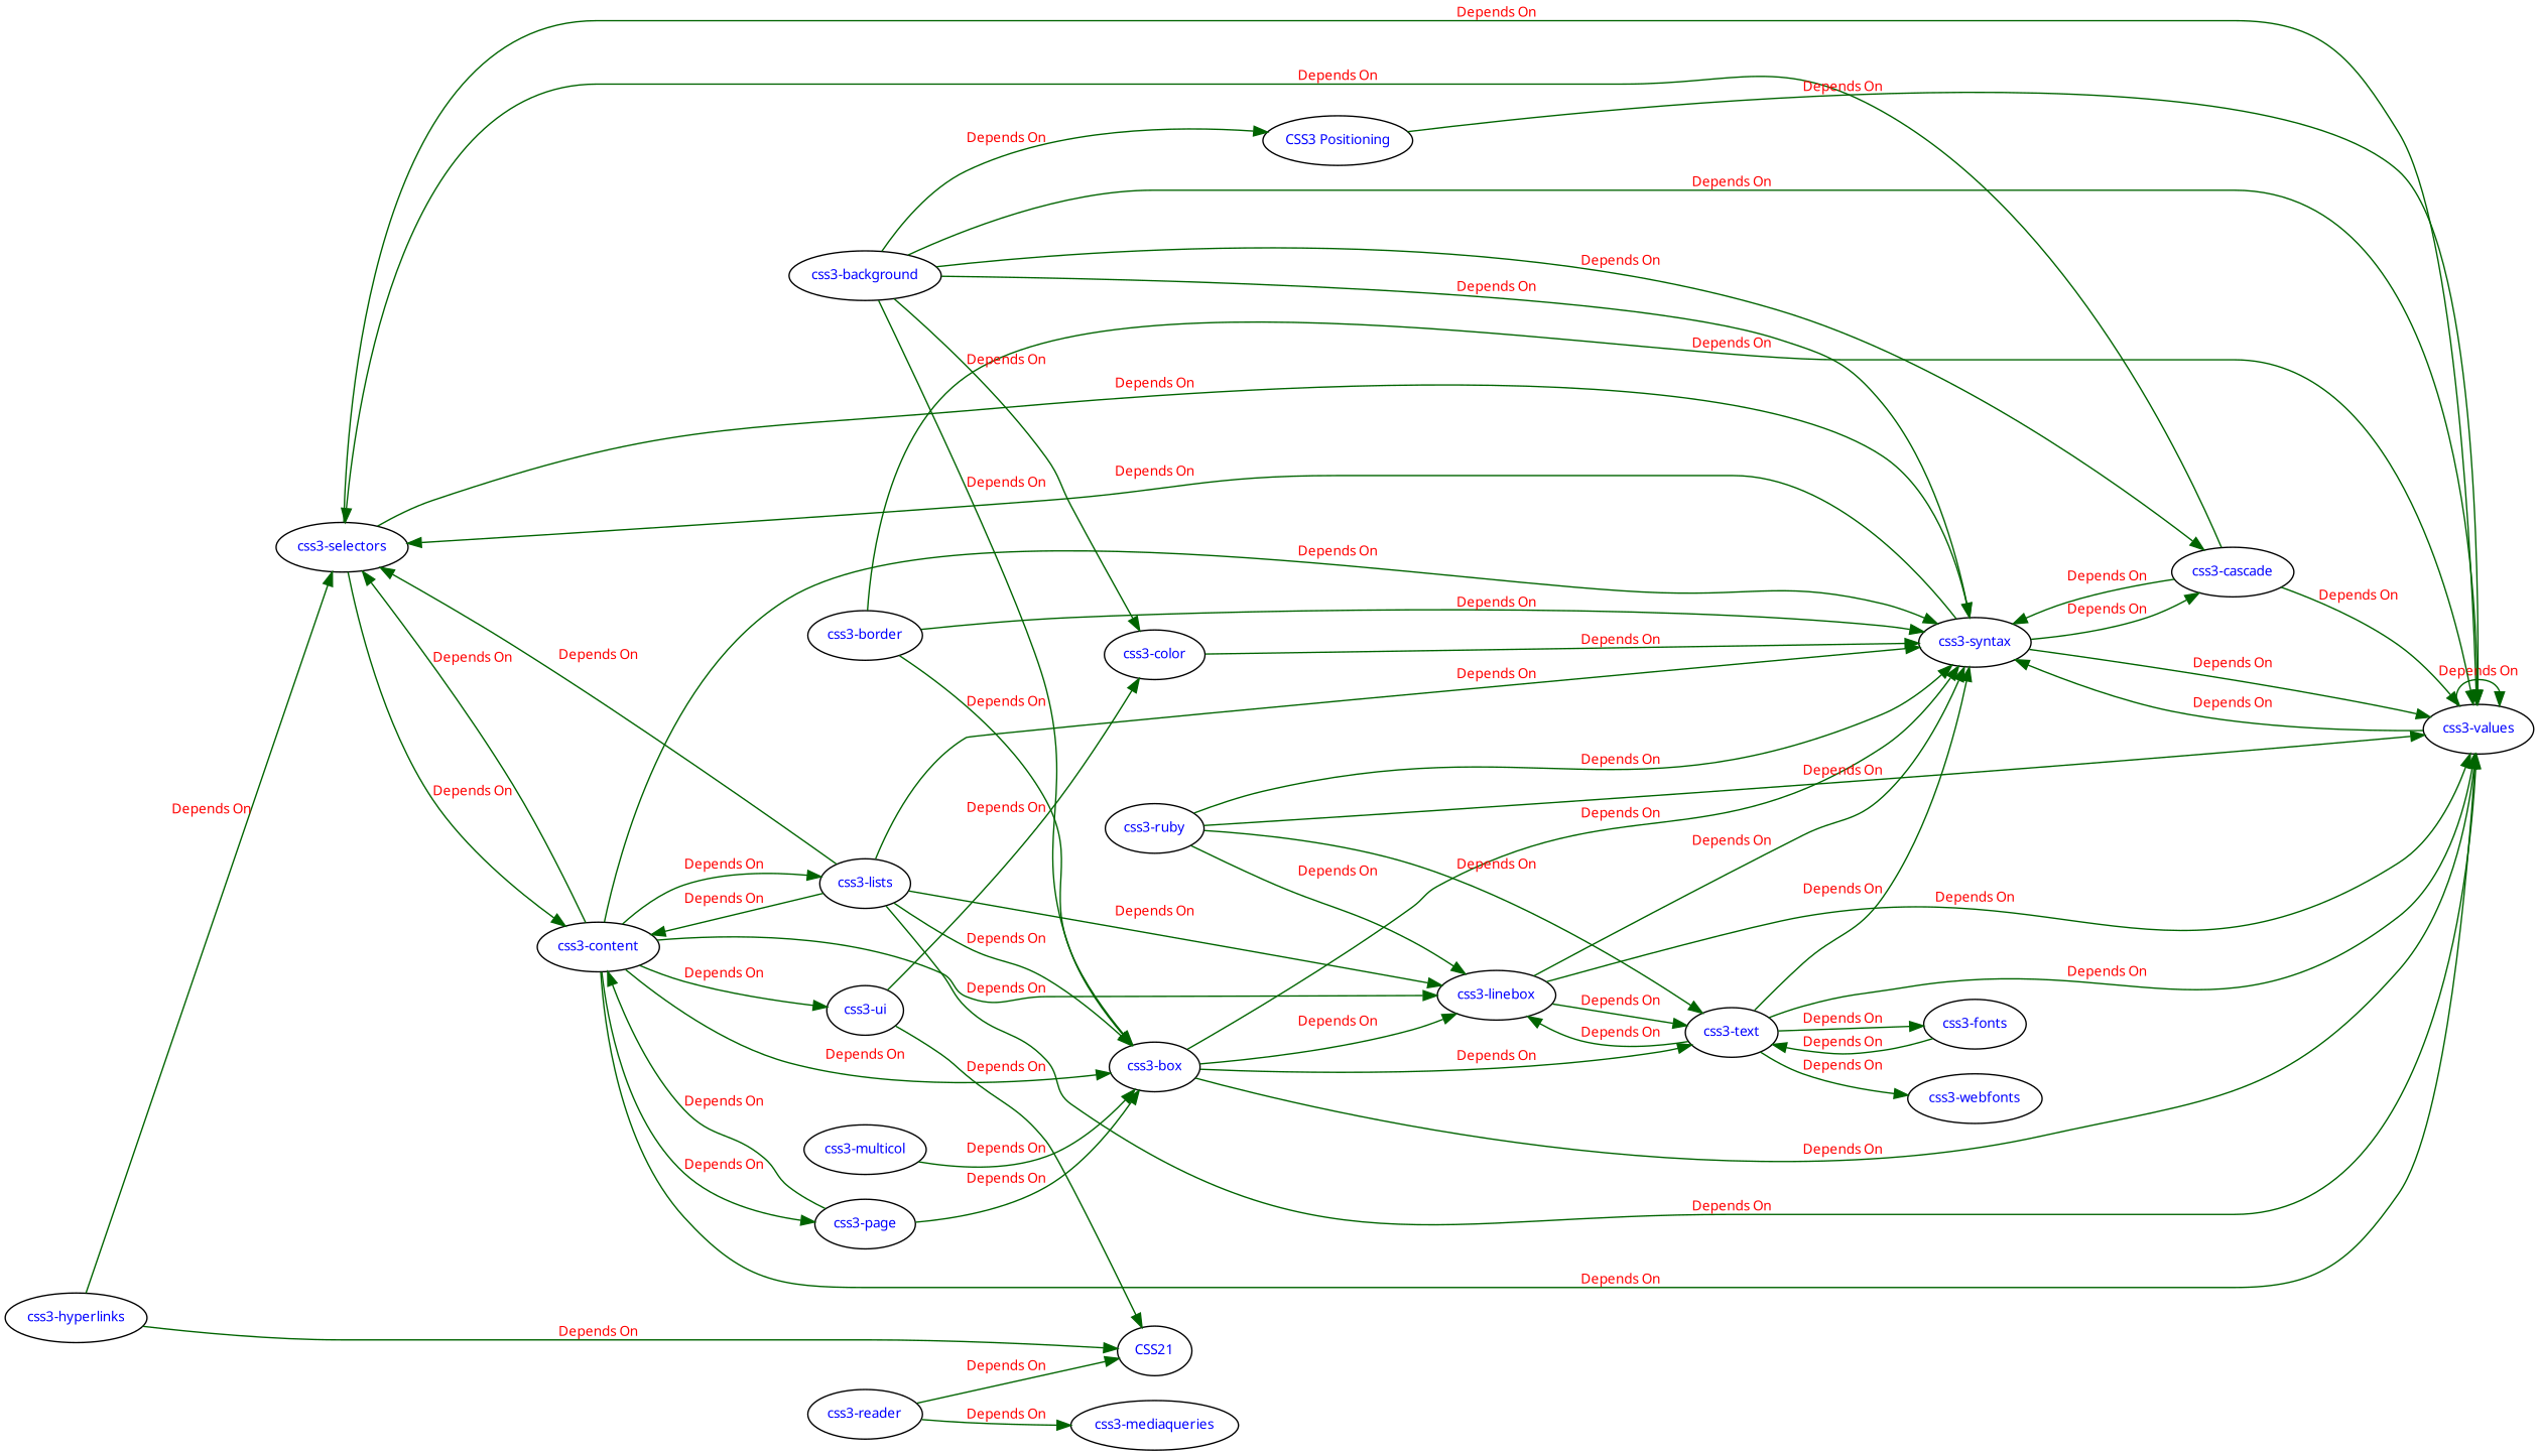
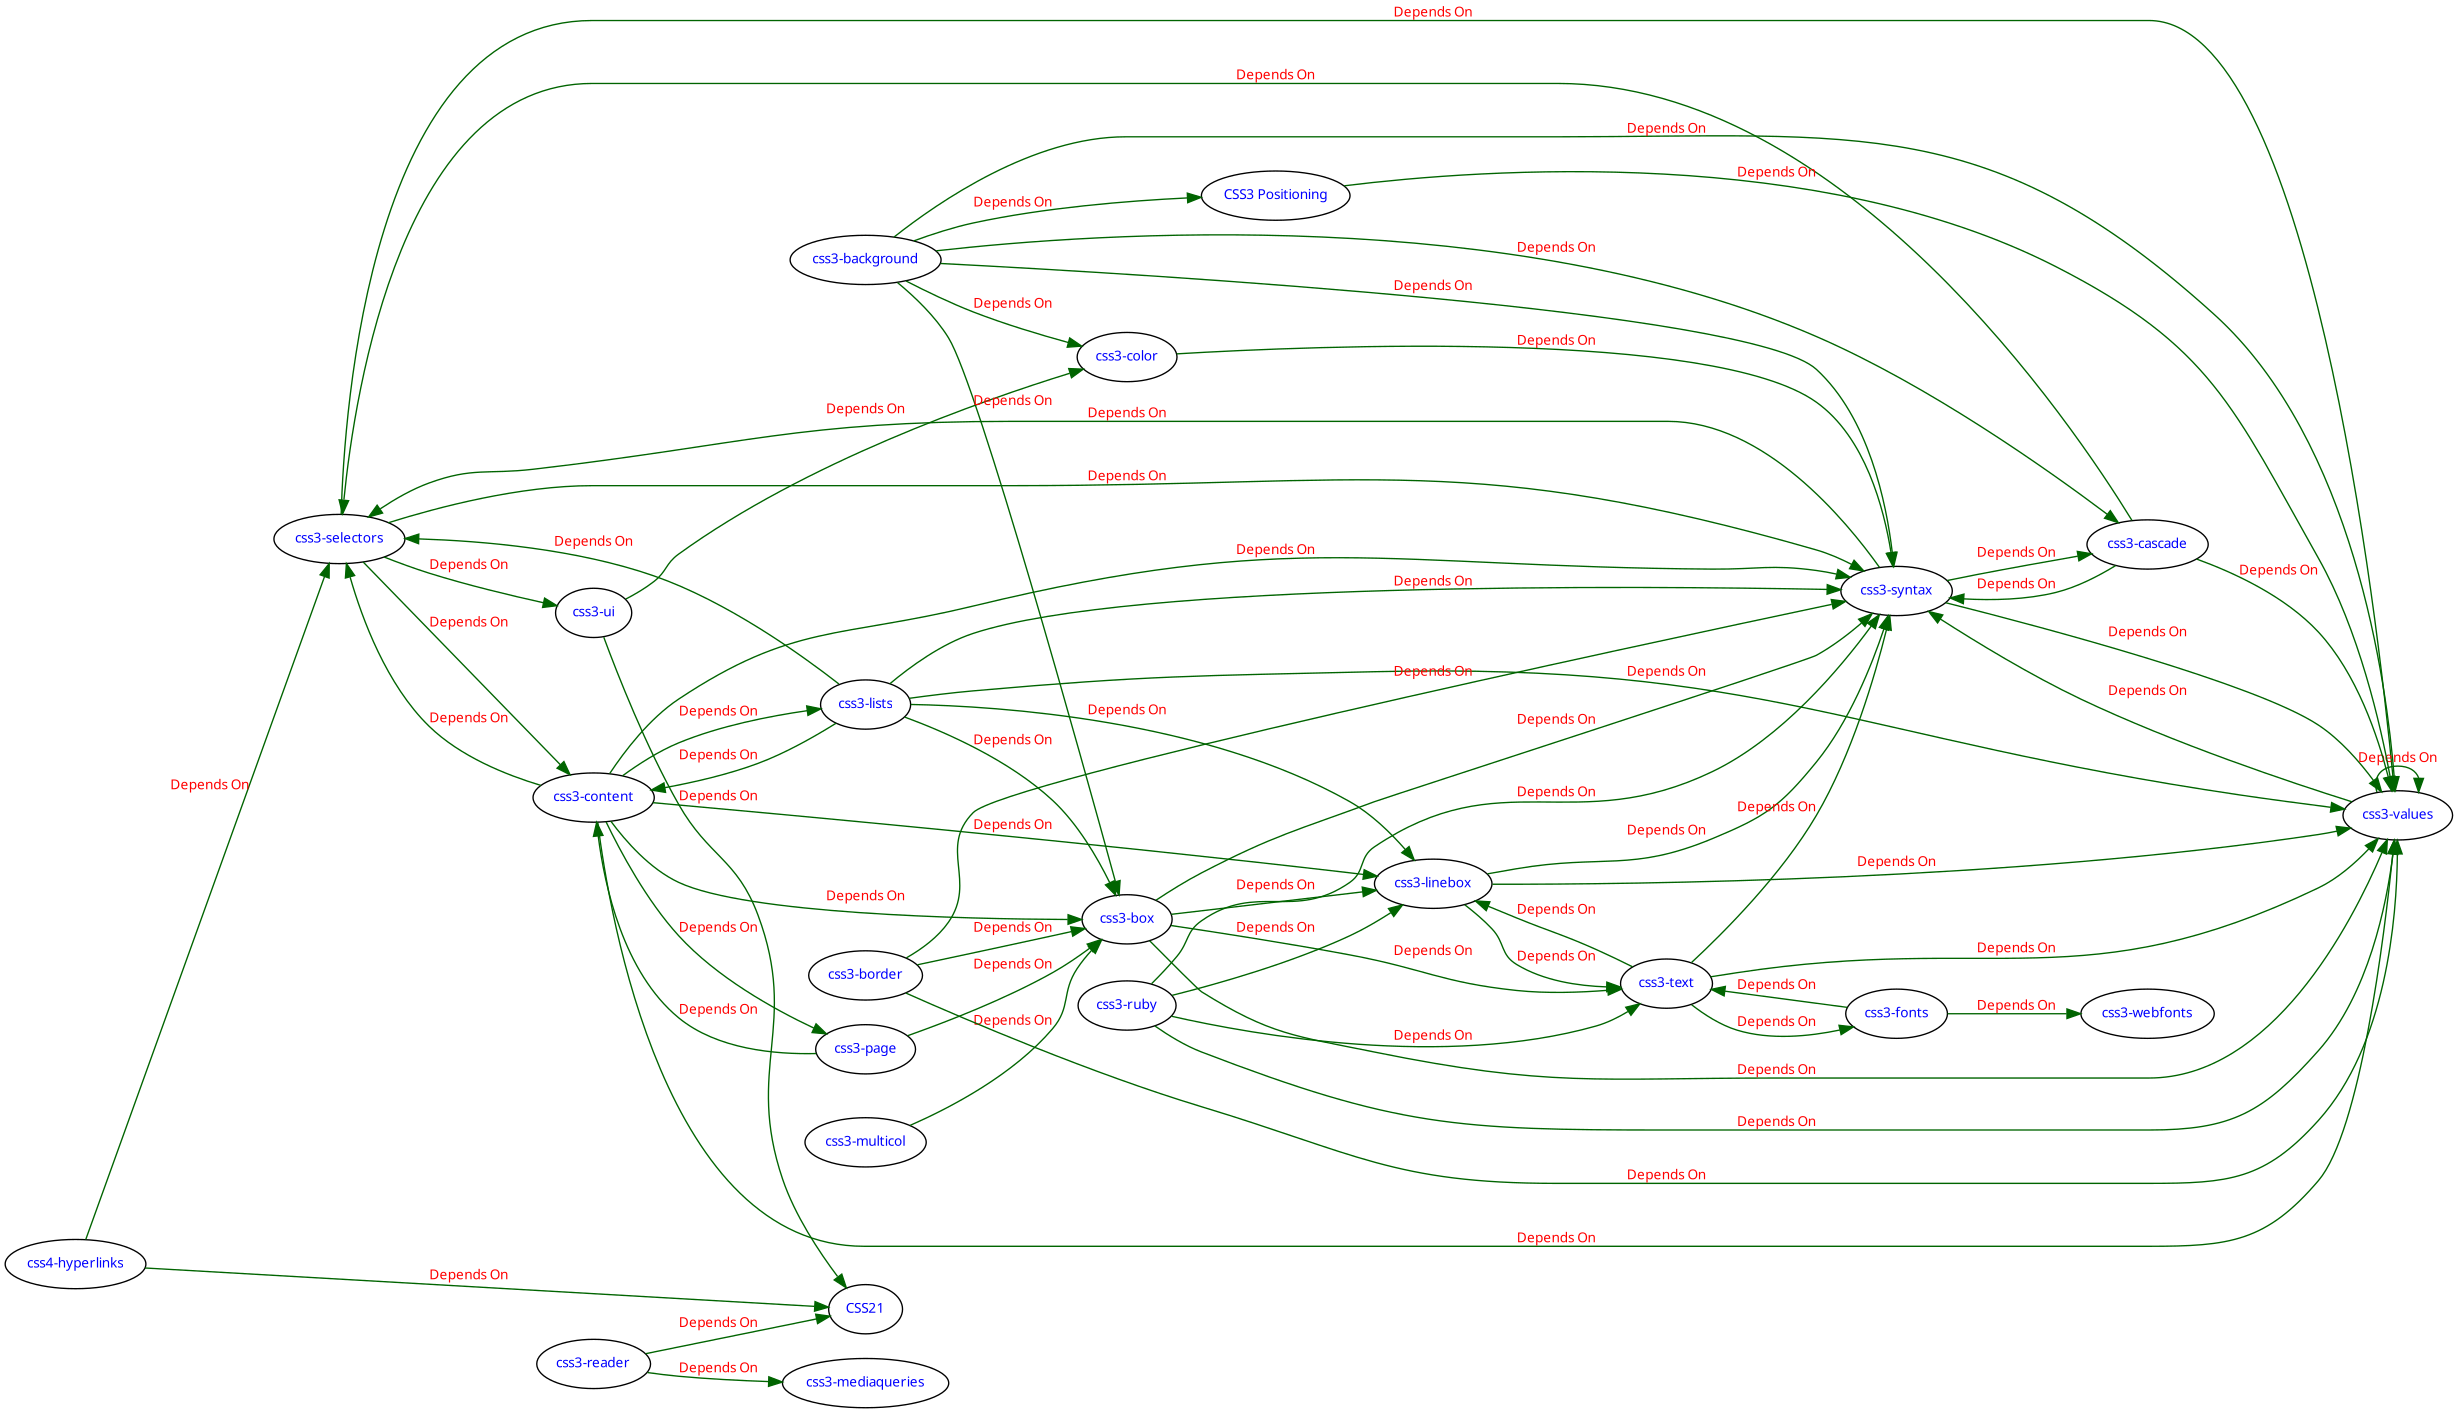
  digraph {
    rankdir=LR
    node [color=Black fontcolor=Blue fontname=arialuni fontsize=10]
    edge [color=Darkgreen fontcolor=Red fontname=arialuni fontsize=10]
    "css3-selectors"
    "css3-syntax"
    "css3-values"
    "css3-content"
    "css3-ui"
    "css3-cascade"
    "css3-box"
    "css3-linebox"
    "css3-lists"
    "css3-page"
    "css3-color"
    CSS21
    "css3-text"
    "css3-multicol"
    "css3-fonts"
    "css3-border"
    "css3-webfonts"
    "css3-ruby"
-   "css3-hyperlinks"
+   "css3-hyperlinks" [label="css4-hyperlinks"]
    "css3-reader"
    "css3-mediaqueries"
    "css3-background"
    "CSS3 Positioning"
    "css3-selectors" -> "css3-syntax" [label="Depends On"]
    "css3-selectors" -> "css3-values" [label="Depends On"]
    "css3-selectors" -> "css3-content" [label="Depends On"]
-   "css3-content" -> "css3-ui" [label="Depends On"]
+   "css3-selectors" -> "css3-ui" [label="Depends On"]
    "css3-syntax" -> "css3-selectors" [label="Depends On"]
    "css3-syntax" -> "css3-values" [label="Depends On"]
    "css3-syntax" -> "css3-cascade" [label="Depends On"]
    "css3-values" -> "css3-syntax" [label="Depends On"]
    "css3-values" -> "css3-values" [label="Depends On"]
    "css3-content" -> "css3-selectors" [label="Depends On"]
    "css3-content" -> "css3-syntax" [label="Depends On"]
    "css3-content" -> "css3-values" [label="Depends On"]
    "css3-content" -> "css3-box" [label="Depends On"]
    "css3-content" -> "css3-linebox" [label="Depends On"]
    "css3-content" -> "css3-lists" [label="Depends On"]
    "css3-content" -> "css3-page" [label="Depends On"]
    "css3-ui" -> "css3-color" [label="Depends On"]
    "css3-ui" -> CSS21 [label="Depends On"]
    "css3-cascade" -> "css3-selectors" [label="Depends On"]
    "css3-cascade" -> "css3-syntax" [label="Depends On"]
    "css3-cascade" -> "css3-values" [label="Depends On"]
    "css3-box" -> "css3-syntax" [label="Depends On"]
    "css3-box" -> "css3-values" [label="Depends On"]
    "css3-box" -> "css3-linebox" [label="Depends On"]
    "css3-box" -> "css3-text" [label="Depends On"]
    "css3-linebox" -> "css3-syntax" [label="Depends On"]
    "css3-linebox" -> "css3-values" [label="Depends On"]
    "css3-linebox" -> "css3-text" [label="Depends On"]
    "css3-lists" -> "css3-selectors" [label="Depends On"]
    "css3-lists" -> "css3-syntax" [label="Depends On"]
    "css3-lists" -> "css3-values" [label="Depends On"]
    "css3-lists" -> "css3-content" [label="Depends On"]
    "css3-lists" -> "css3-box" [label="Depends On"]
    "css3-lists" -> "css3-linebox" [label="Depends On"]
    "css3-page" -> "css3-content" [label="Depends On"]
    "css3-page" -> "css3-box" [label="Depends On"]
    "css3-color" -> "css3-syntax" [label="Depends On"]
    "css3-text" -> "css3-syntax" [label="Depends On"]
    "css3-text" -> "css3-values" [label="Depends On"]
    "css3-text" -> "css3-linebox" [label="Depends On"]
    "css3-text" -> "css3-fonts" [label="Depends On"]
    "css3-multicol" -> "css3-box" [label="Depends On"]
    "css3-fonts" -> "css3-text" [label="Depends On"]
-   "css3-text" -> "css3-webfonts" [label="Depends On"]
+   "css3-fonts" -> "css3-webfonts" [label="Depends On"]
    "css3-border" -> "css3-syntax" [label="Depends On"]
    "css3-border" -> "css3-values" [label="Depends On"]
    "css3-border" -> "css3-box" [label="Depends On"]
    "css3-ruby" -> "css3-syntax" [label="Depends On"]
    "css3-ruby" -> "css3-values" [label="Depends On"]
    "css3-ruby" -> "css3-linebox" [label="Depends On"]
    "css3-ruby" -> "css3-text" [label="Depends On"]
    "css3-hyperlinks" -> "css3-selectors" [label="Depends On"]
    "css3-hyperlinks" -> CSS21 [label="Depends On"]
    "css3-reader" -> CSS21 [label="Depends On"]
    "css3-reader" -> "css3-mediaqueries" [label="Depends On"]
    "css3-background" -> "css3-syntax" [label="Depends On"]
    "css3-background" -> "css3-values" [label="Depends On"]
    "css3-background" -> "css3-cascade" [label="Depends On"]
    "css3-background" -> "css3-box" [label="Depends On"]
    "css3-background" -> "css3-color" [label="Depends On"]
    "css3-background" -> "CSS3 Positioning" [label="Depends On"]
    "CSS3 Positioning" -> "css3-values" [label="Depends On"]
  }
